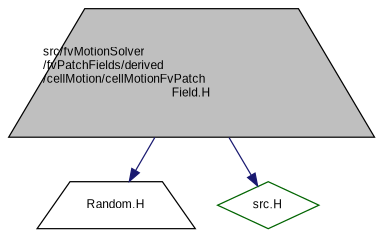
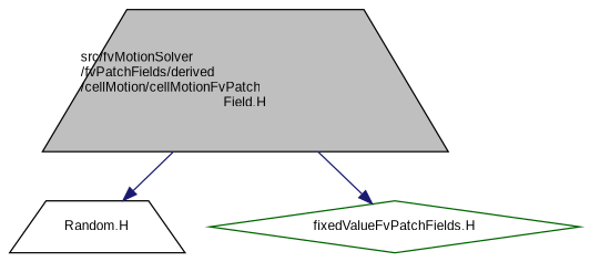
  digraph {
    fontname="Liberation Sans"
    node [color=black fontname="Liberation Sans" fontsize=10 shape=trapezium]
    edge [color=midnightblue fontname="Liberation Sans" fontsize=10 labelfontname=Helvetica labelfontsize=10 style=solid]
    n1 [fillcolor=grey75 fontcolor=black height=0.2 label="src/fvMotionSolver\l/fvPatchFields/derived\l/cellMotion/cellMotionFvPatch\lField.H" style=filled width=0.4]
    n2 [height=0.2 label="Random.H" width=0.4]
-   n3 [color=darkgreen height=0.2 label="src.H" shape=diamond width=0.4]
+   n3 [color=darkgreen height=0.2 label="fixedValueFvPatchFields.H" shape=diamond width=0.4]
    n1 -> n2
    n1 -> n3
  }
